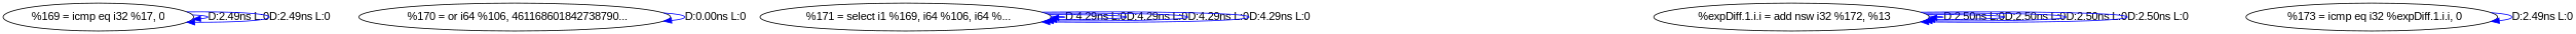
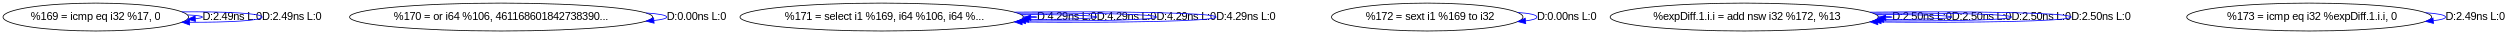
  digraph {
    fontname="Liberation Sans"
    node [fontname="Liberation Sans"]
    edge [color=blue fontname="Liberation Sans"]
    n1 [label="%169 = icmp eq i32 %17, 0"]
-   n2 [label="  %170 = or i64 %106, 461168601842738790..."]
+   n2 [label="%170 = or i64 %106, 461168601842738390..."]
    n3 [label="  %171 = select i1 %169, i64 %106, i64 %..."]
+   n4 [label="  %172 = sext i1 %169 to i32"]
    n5 [label="  %expDiff.1.i.i = add nsw i32 %172, %13"]
    n6 [label="  %173 = icmp eq i32 %expDiff.1.i.i, 0"]
    n1 -> n1 [label="D:2.49ns L:0"]
    n1 -> n1 [label="D:2.49ns L:0"]
    n2 -> n2 [label="D:0.00ns L:0"]
    n3 -> n3 [label="D:4.29ns L:0"]
    n3 -> n3 [label="D:4.29ns L:0"]
    n3 -> n3 [label="D:4.29ns L:0"]
    n3 -> n3 [label="D:4.29ns L:0"]
+   n4 -> n4 [label="D:0.00ns L:0"]
    n5 -> n5 [label="D:2.50ns L:0"]
    n5 -> n5 [label="D:2.50ns L:0"]
    n5 -> n5 [label="D:2.50ns L:0"]
    n5 -> n5 [label="D:2.50ns L:0"]
    n6 -> n6 [label="D:2.49ns L:0"]
  }
